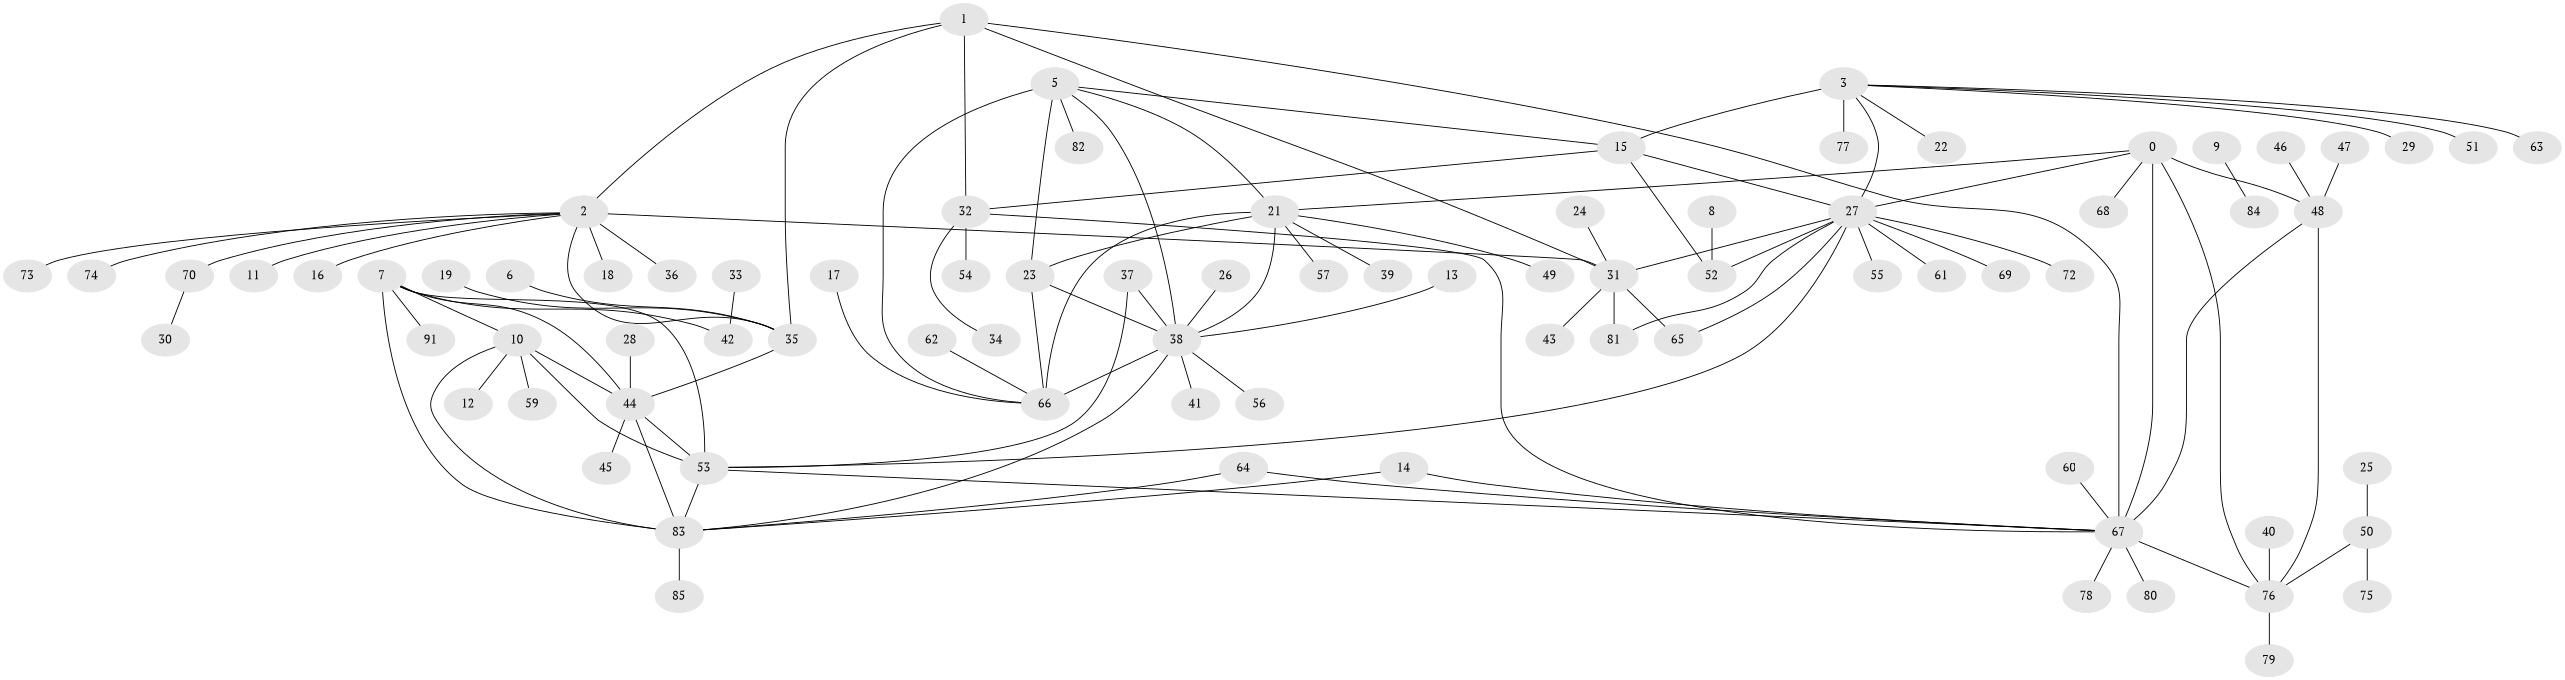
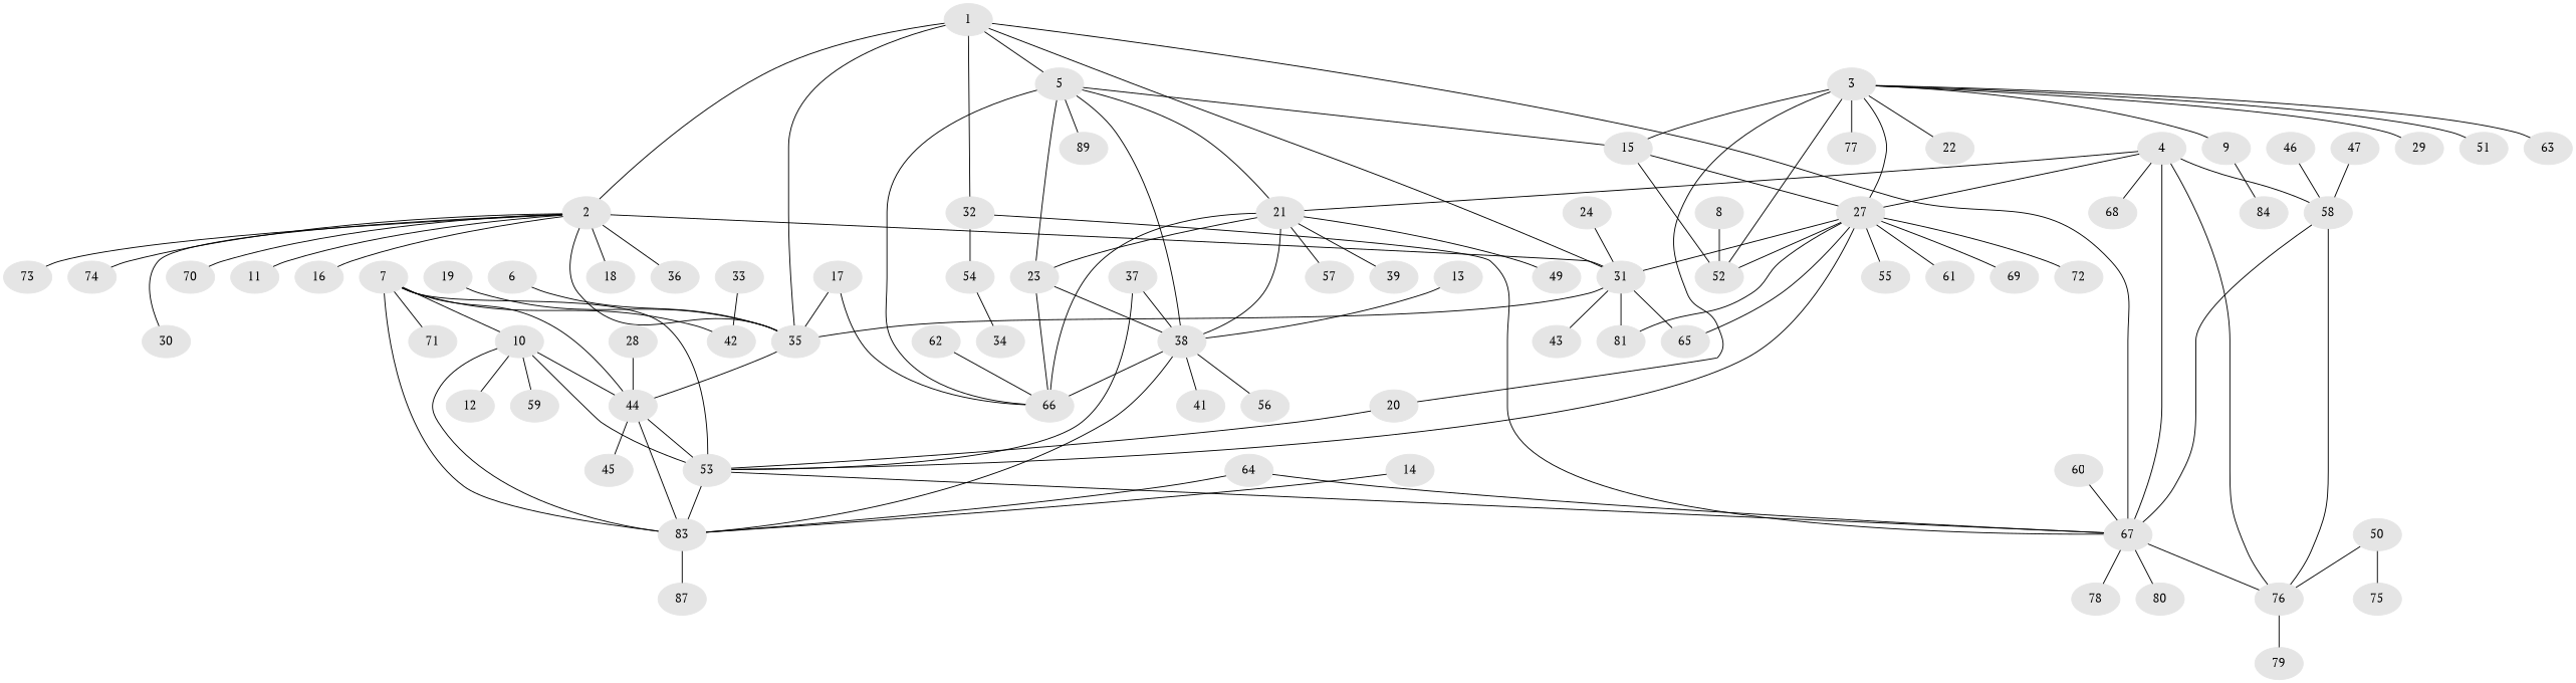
  graph {
    fontname="PT Serif"
    node [color=gray90 fontname="PT Serif" style=filled]
    edge [fontname="PT Serif" weight=1.0]
    1
    2
    5
    31
    32
    35
    67
    11
    16
    18
    30
    36
    70
    73
    74
    15
    21
    23
    38
    66
-   82
+   82 [label=89]
    65
    81
    43
    34
    54
    44
    76
    78
    80
    3
    9
+   20
    22
    27
    29
    51
    52
    63
    77
    84
    53
    55
    61
    69
    72
-   4 [label=0]
-   48
+   4
+   48 [label=58]
    68
    39
    49
    57
    79
    83
    41
    56
    6
    7
    10
    42
-   71 [label=91]
+   71
    12
    59
    45
-   85
+   85 [label=87]
    8
    13
    14
    17
    19
    24
-   25
    50
    75
-   26
    28
    33
    37
-   40
    46
    47
    60
    62
    64
    1 -- 2 [weight=2.0]
+   1 -- 5
    1 -- 31 [weight=2.0]
    1 -- 32
    1 -- 35
    1 -- 67
    2 -- 31 [weight=4.0]
    2 -- 35 [weight=2.0]
    2 -- 11
    2 -- 16
    2 -- 18
-   70 -- 30
+   2 -- 30
    2 -- 36
    2 -- 70
    2 -- 73
    2 -- 74
    5 -- 15
    5 -- 21
    5 -- 23 [weight=2.0]
    5 -- 38
    5 -- 66
    5 -- 82
+   31 -- 35 [weight=2.0]
    31 -- 65
    31 -- 81
    31 -- 43
    32 -- 67
-   32 -- 34
+   54 -- 34
    32 -- 54
    35 -- 44
    67 -- 76
    67 -- 78
    67 -- 80
-   15 -- 32
    15 -- 27
    15 -- 52 [weight=2.0]
    21 -- 23 [weight=2.0]
    21 -- 38
    21 -- 66
    21 -- 39
    21 -- 49
    21 -- 57
    23 -- 38 [weight=2.0]
    23 -- 66 [weight=2.0]
    38 -- 66
    38 -- 83
    38 -- 41
    38 -- 56
    44 -- 53
    44 -- 83
    44 -- 45
    76 -- 79
    3 -- 15 [weight=2.0]
+   3 -- 9
+   3 -- 20
    3 -- 22
    3 -- 27 [weight=2.0]
    3 -- 29
    3 -- 51
+   3 -- 52 [weight=4.0]
    3 -- 63
    3 -- 77
    9 -- 84
+   20 -- 53
    27 -- 31
    27 -- 65
    27 -- 81
    27 -- 52 [weight=2.0]
    27 -- 53
    27 -- 55
    27 -- 61
    27 -- 69
    27 -- 72
    53 -- 67
    53 -- 83
    4 -- 67 [weight=2.0]
    4 -- 21
    4 -- 76 [weight=2.0]
    4 -- 27
    4 -- 48 [weight=4.0]
    4 -- 68
    48 -- 67 [weight=2.0]
    48 -- 76 [weight=2.0]
    83 -- 85
    6 -- 35
    7 -- 44
    7 -- 53
    7 -- 83
    7 -- 10 [weight=2.0]
    7 -- 42
    7 -- 71
    10 -- 44 [weight=2.0]
    10 -- 53 [weight=2.0]
    10 -- 83 [weight=2.0]
    10 -- 12
    10 -- 59
    8 -- 52
    13 -- 38
-   14 -- 67
    14 -- 83
+   17 -- 35
    17 -- 66
    19 -- 35
    24 -- 31
-   25 -- 50
    50 -- 76
    50 -- 75
-   26 -- 38
    28 -- 44
    33 -- 42
    37 -- 38
    37 -- 53
-   40 -- 76
    46 -- 48
    47 -- 48
    60 -- 67
    62 -- 66
    64 -- 67
    64 -- 83
  }
